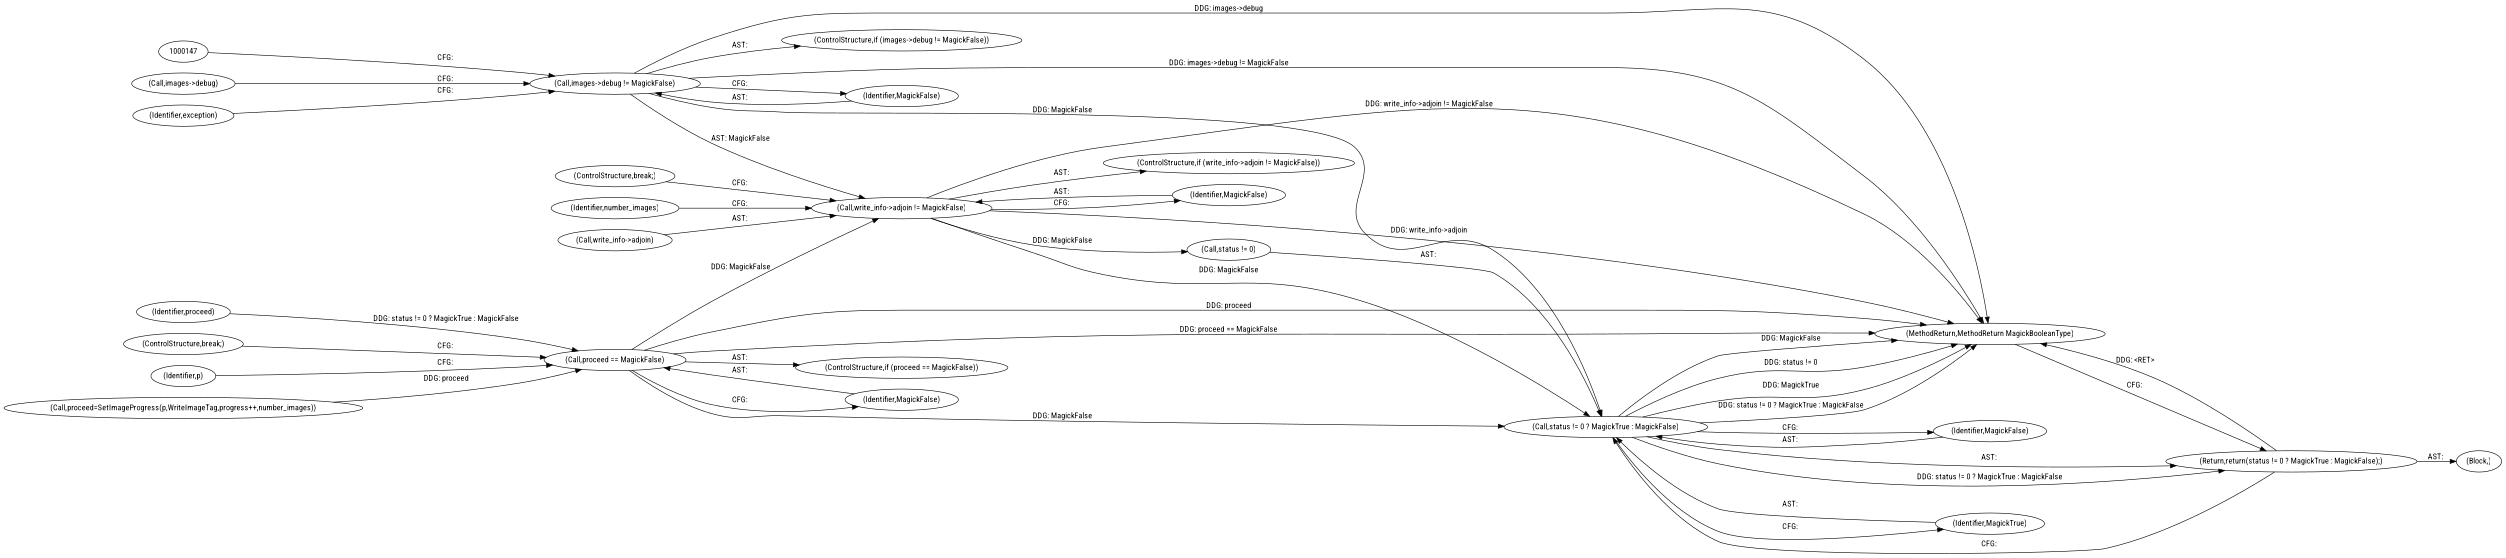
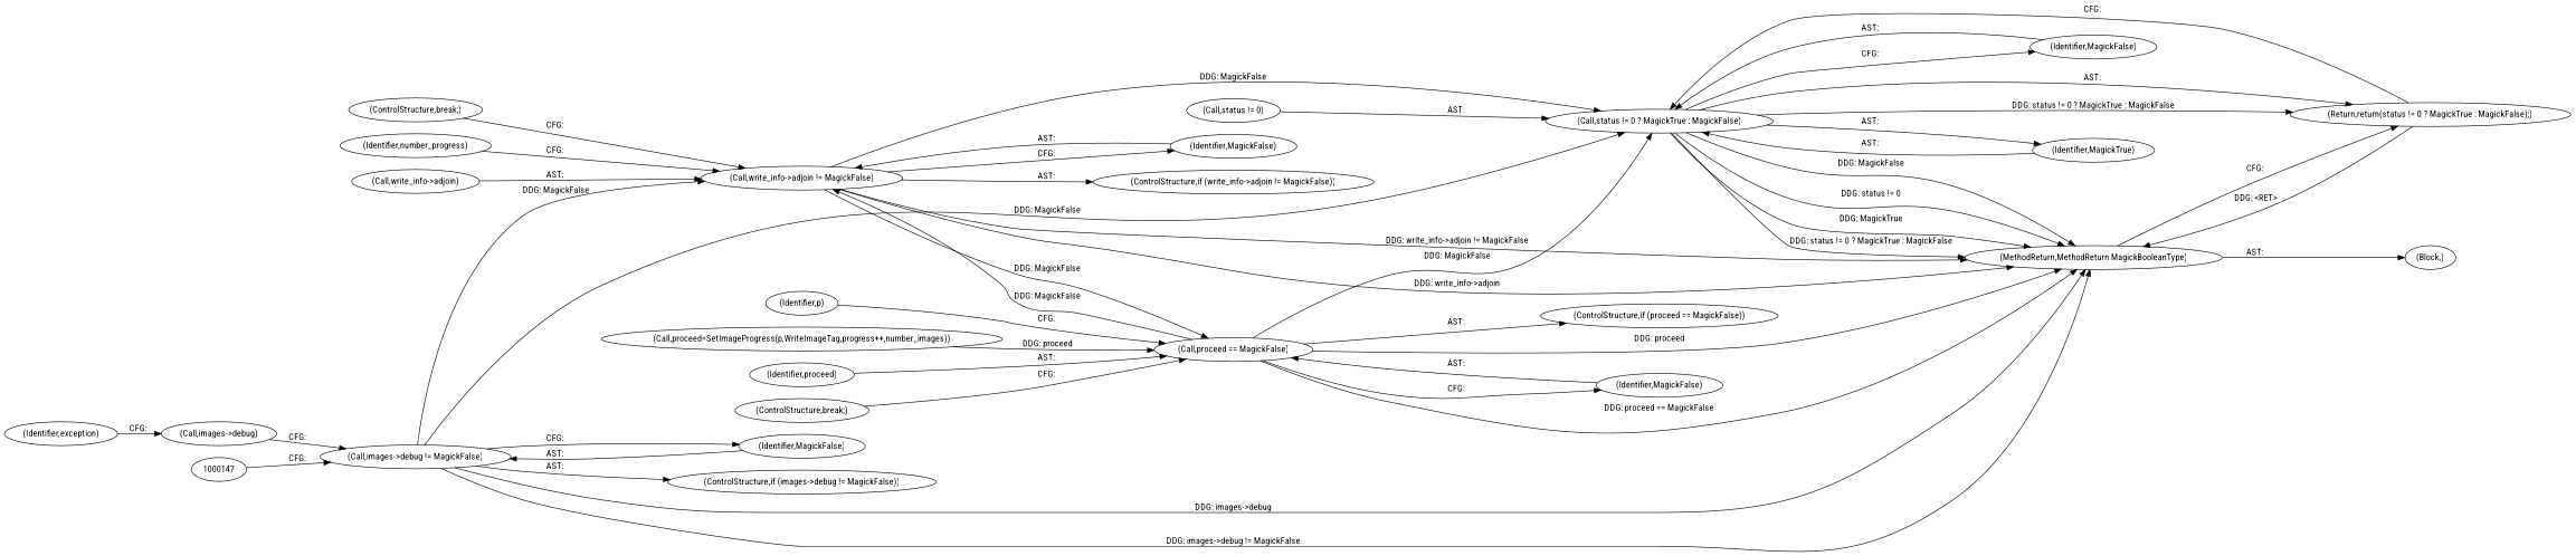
  digraph {
    fontname="Roboto Condensed"
    rankdir=LR
    node [fontname="Roboto Condensed"]
    edge [fontname="Roboto Condensed"]
    n1 [label="(Call,images->debug != MagickFalse)"]
    n2 [label="(Call,write_info->adjoin != MagickFalse)"]
    n3 [label="(Call,status != 0 ? MagickTrue : MagickFalse)"]
    n4 [label="(Identifier,MagickFalse)"]
    n5 [label="(MethodReturn,MethodReturn MagickBooleanType)"]
    n6 [label="(ControlStructure,if (images->debug != MagickFalse))"]
    n7 [label="(Call,proceed == MagickFalse)"]
    n8 [label="(Identifier,MagickFalse)"]
    n9 [label="(ControlStructure,if (write_info->adjoin != MagickFalse))"]
    n10 [label="(Return,return(status != 0 ? MagickTrue : MagickFalse);)"]
    n11 [label="(Identifier,MagickFalse)"]
    n12 [label="(Identifier,MagickTrue)"]
    n13 [label="(Identifier,MagickFalse)"]
    n14 [label="(ControlStructure,if (proceed == MagickFalse))"]
    n15 [label="(Block,)"]
    n16 [label="(Call,images->debug)"]
    n17 [label="(Identifier,proceed)"]
    n18 [label="(Identifier,exception)"]
    n19 [label="(ControlStructure,break;)"]
    n20 [label="(ControlStructure,break;)"]
    n21 [label="(Identifier,p)"]
    n22 [label="(Call,status != 0)"]
-   n23 [label="(Identifier,number_images)"]
+   n23 [label="(Identifier,number_progress)"]
    n24 [label="(Call,proceed=SetImageProgress(p,WriteImageTag,progress++,number_images))"]
    n25 [label="(Call,write_info->adjoin)"]
    1000147
-   n1 -> n2 [label="AST: MagickFalse"]
+   n1 -> n2 [label="DDG: MagickFalse"]
    n1 -> n3 [label="DDG: MagickFalse"]
    n1 -> n4 [label="CFG: "]
    n1 -> n5 [label="DDG: images->debug"]
    n1 -> n5 [label="DDG: images->debug != MagickFalse"]
    n1 -> n6 [label="AST: "]
    n2 -> n3 [label="DDG: MagickFalse"]
    n2 -> n5 [label="DDG: write_info->adjoin != MagickFalse"]
    n2 -> n5 [label="DDG: write_info->adjoin"]
-   n2 -> n22 [label="DDG: MagickFalse"]
+   n2 -> n7 [label="DDG: MagickFalse"]
    n2 -> n8 [label="CFG: "]
    n2 -> n9 [label="AST: "]
    n3 -> n5 [label="DDG: status != 0 ? MagickTrue : MagickFalse"]
    n3 -> n5 [label="DDG: MagickFalse"]
    n3 -> n5 [label="DDG: status != 0"]
    n3 -> n5 [label="DDG: MagickTrue"]
    n3 -> n10 [label="AST: "]
    n3 -> n10 [label="DDG: status != 0 ? MagickTrue : MagickFalse"]
    n3 -> n11 [label="CFG: "]
-   n3 -> n12 [label="CFG: "]
+   n3 -> n12 [label="AST: "]
    n4 -> n1 [label="AST: "]
    n5 -> n10 [label="CFG: "]
    n7 -> n2 [label="DDG: MagickFalse"]
    n7 -> n3 [label="DDG: MagickFalse"]
    n7 -> n5 [label="DDG: proceed"]
    n7 -> n5 [label="DDG: proceed == MagickFalse"]
    n7 -> n13 [label="CFG: "]
    n7 -> n14 [label="AST: "]
    n8 -> n2 [label="AST: "]
    n10 -> n3 [label="CFG: "]
    n10 -> n5 [label="DDG: <RET>"]
-   n10 -> n15 [label="AST: "]
+   n5 -> n15 [label="AST: "]
    n11 -> n3 [label="AST: "]
    n12 -> n3 [label="AST: "]
    n13 -> n7 [label="AST: "]
    n16 -> n1 [label="CFG: "]
-   n17 -> n7 [label="DDG: status != 0 ? MagickTrue : MagickFalse"]
-   n18 -> n1 [label="CFG: "]
+   n17 -> n7 [label="AST: "]
+   n18 -> n16 [label="CFG: "]
    n19 -> n7 [label="CFG: "]
    n20 -> n2 [label="CFG: "]
    n21 -> n7 [label="CFG: "]
    n22 -> n3 [label="AST: "]
    n23 -> n2 [label="CFG: "]
    n24 -> n7 [label="DDG: proceed"]
    n25 -> n2 [label="AST: "]
    1000147 -> n1 [label="CFG: "]
  }
